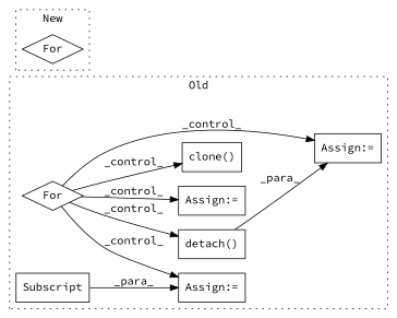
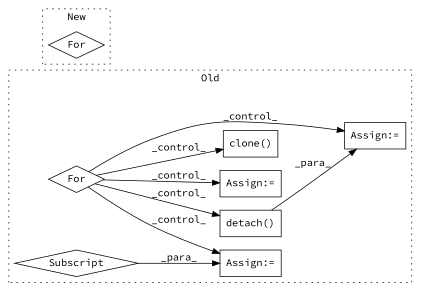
  digraph {
    fontname="Source Code Pro"
    rankdir=LR
    node [a=68 fontname="Source Code Pro" l="4,14" s=9140 shape=box]
    edge [fontname="Source Code Pro"]
    n1 [a=75 l=14 label="clone()"]
    n2 [l=4 label="Assign:=" s=9381]
    n3 [a=75 l=23 label="detach()"]
    n4 [a=107 label=For s="9020,9044" shape=diamond]
    n5 [l=3 label="Assign:=" s=9424]
    n6 [l=3 label="Assign:=" s=9092]
-   n7 [a=63 l="8,0" label=Subscript s="9095,0"]
+   n7 [a=63 l="8,0" label=Subscript s="9095,0" shape=diamond]
    n8 [a=107 label=For s="9803,9824" shape=diamond]
    subgraph cluster_1 {
      label=Old
      style=dotted
      n1
      n2
      n3
      n4
      n5
      n6
      n7
    }
    subgraph cluster_2 {
      label=New
      style=dotted
      n8
    }
    n3 -> n2 [label=_para_]
    n4 -> n1 [label=_control_]
    n4 -> n2 [label=_control_]
    n4 -> n3 [label=_control_]
    n4 -> n5 [label=_control_]
    n4 -> n6 [label=_control_]
    n7 -> n6 [label=_para_]
  }
